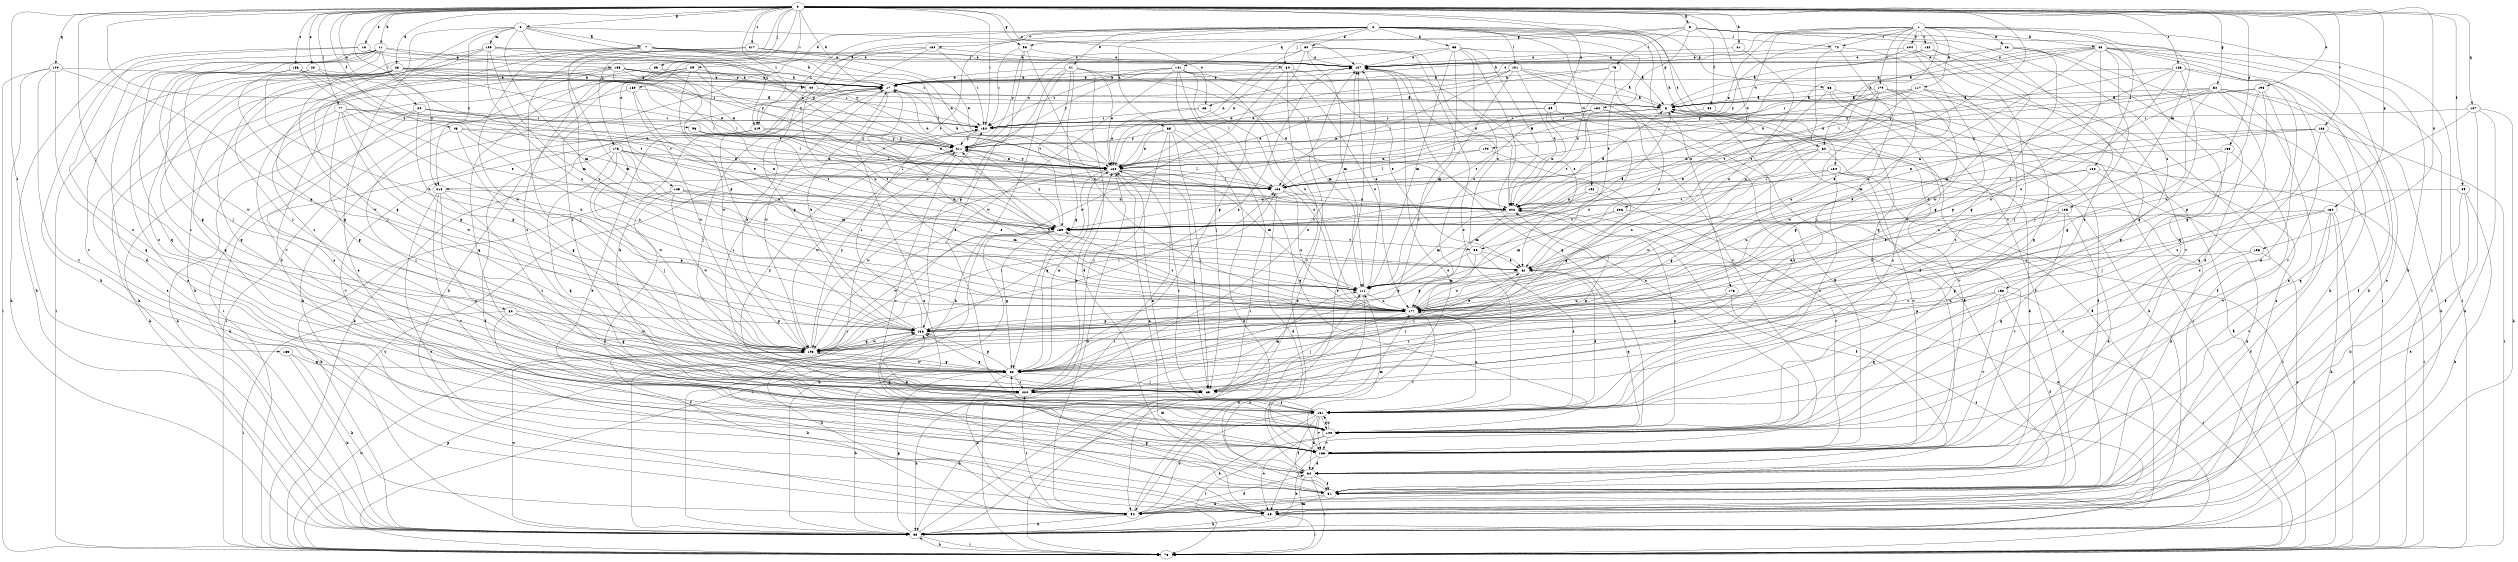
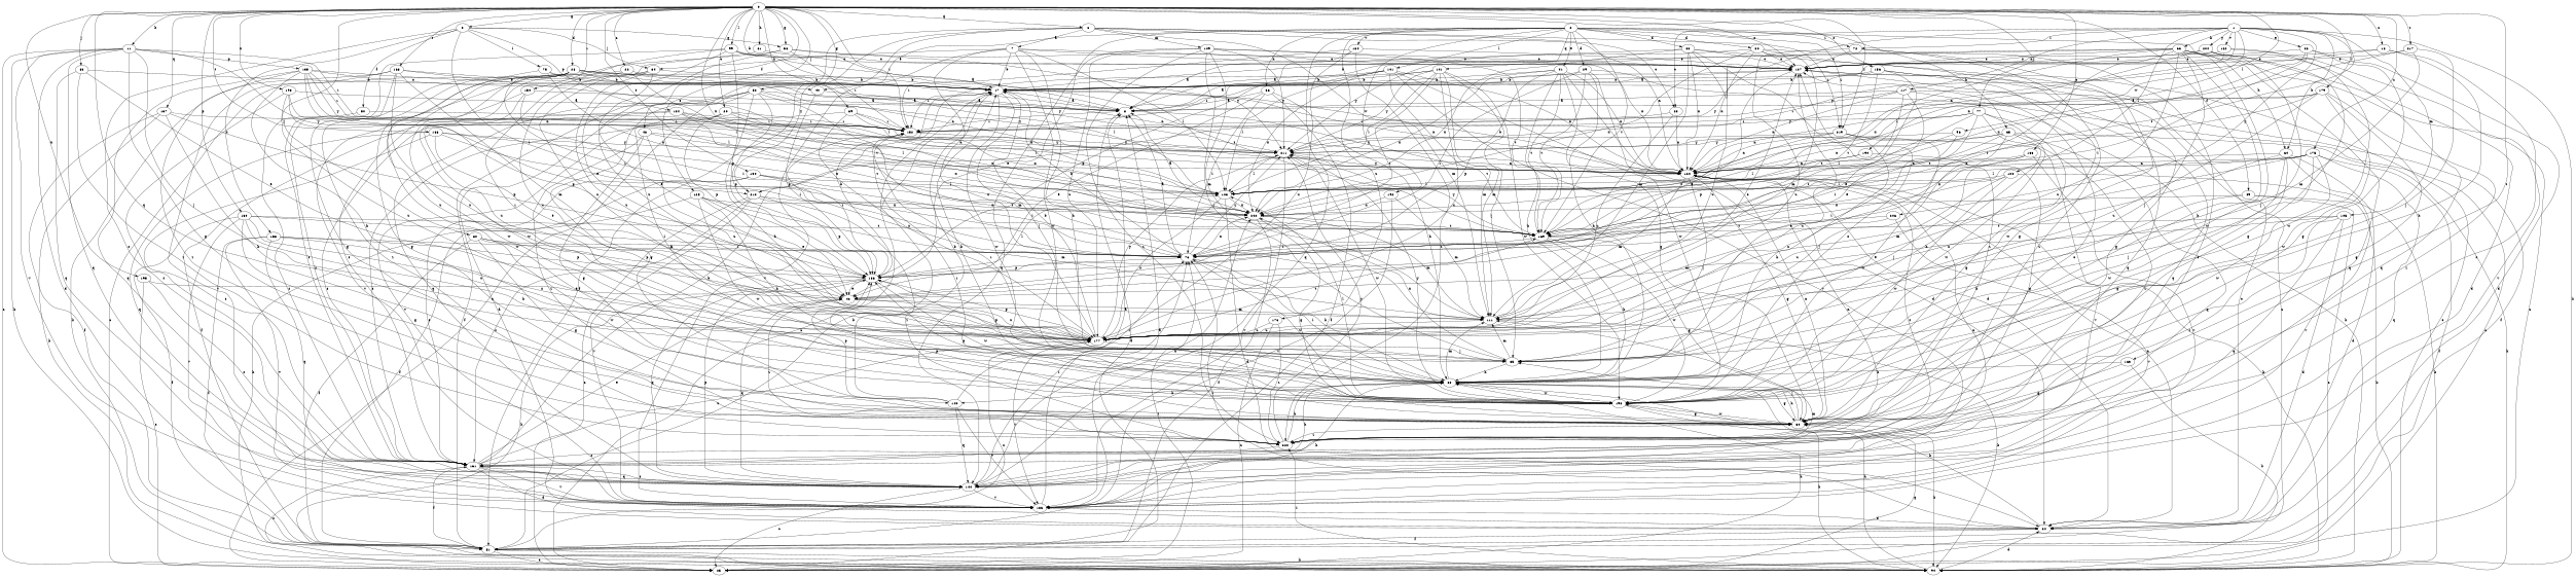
  strict digraph {
    0
    3
    6
    11
    17
    18
    20
    22
    28
    48
    49
    52
    58
    61
    77
    80
    83
    89
    96
    99
    125
    127
    130
    133
    137
    140
    150
    152
    154
    156
    163
    166
    168
    169
    175
    195
    198
    202
    217
    219
    50
    75
    76
    84
    134
    158
    161
    23
    120
    210
    7
    25
    51
    109
    111
    94
    144
    186
    34
    60
    85
    135
    193
    8
    68
    211
    103
    136
    177
    220
    42
    1
    38
    63
    64
    72
    100
    105
    117
    179
    182
    190
    204
    206
    2
    29
    30
    33
    40
    41
    65
    66
    101
    141
    176
    184
    192
    0 -> 3 [label=a]
    0 -> 6 [label=a]
    0 -> 11 [label=b]
    0 -> 17 [label=b]
    0 -> 18 [label=c]
    0 -> 20 [label=c]
    0 -> 22 [label=c]
    0 -> 28 [label=d]
    0 -> 48 [label=f]
    0 -> 49 [label=f]
    0 -> 52 [label=g]
    0 -> 58 [label=g]
    0 -> 61 [label=h]
    0 -> 77 [label=j]
    0 -> 80 [label=j]
    0 -> 83 [label=j]
    0 -> 89 [label=k]
    0 -> 96 [label=l]
    0 -> 99 [label=l]
    0 -> 125 [label=o]
    0 -> 127 [label=o]
    0 -> 130 [label=p]
    0 -> 133 [label=p]
    0 -> 137 [label=q]
    0 -> 140 [label=q]
    0 -> 150 [label=r]
    0 -> 152 [label=r]
    0 -> 154 [label=s]
    0 -> 156 [label=s]
    0 -> 163 [label=t]
    0 -> 166 [label=t]
    0 -> 168 [label=t]
    0 -> 169 [label=t]
    0 -> 175 [label=u]
    0 -> 195 [label=x]
    0 -> 198 [label=x]
    0 -> 202 [label=x]
    0 -> 217 [label=z]
    0 -> 219 [label=z]
    3 -> 58 [label=g]
    3 -> 50 [label=f]
    3 -> 75 [label=i]
    3 -> 76 [label=i]
    3 -> 84 [label=j]
    3 -> 134 [label=p]
    3 -> 158 [label=s]
    3 -> 161 [label=s]
    6 -> 219 [label=z]
    6 -> 23 [label=c]
    6 -> 120 [label=n]
    6 -> 210 [label=y]
    6 -> 7 [label=a]
    6 -> 25 [label=c]
    6 -> 51 [label=f]
    6 -> 109 [label=m]
    6 -> 111 [label=m]
    11 -> 152 [label=r]
    11 -> 210 [label=y]
    11 -> 25 [label=c]
    11 -> 94 [label=k]
    11 -> 144 [label=q]
    11 -> 186 [label=v]
    11 -> 34 [label=d]
    11 -> 60 [label=g]
    11 -> 85 [label=j]
    11 -> 135 [label=p]
    17 -> 127 [label=o]
    17 -> 120 [label=n]
    17 -> 25 [label=c]
    17 -> 85 [label=j]
    17 -> 193 [label=w]
    17 -> 8 [label=a]
    18 -> 127 [label=o]
    18 -> 161 [label=s]
    18 -> 68 [label=h]
    18 -> 211 [label=y]
    20 -> 152 [label=r]
    20 -> 202 [label=x]
    20 -> 161 [label=s]
    20 -> 68 [label=h]
    20 -> 103 [label=l]
    20 -> 136 [label=p]
    22 -> 17 [label=b]
    22 -> 169 [label=t]
    22 -> 193 [label=w]
    22 -> 177 [label=u]
    28 -> 17 [label=b]
    28 -> 76 [label=i]
    28 -> 161 [label=s]
    28 -> 120 [label=n]
    28 -> 25 [label=c]
    28 -> 60 [label=g]
    28 -> 8 [label=a]
    28 -> 211 [label=y]
    28 -> 103 [label=l]
    28 -> 220 [label=z]
    48 -> 202 [label=x]
    48 -> 60 [label=g]
    48 -> 211 [label=y]
    48 -> 177 [label=u]
    48 -> 220 [label=z]
    49 -> 202 [label=x]
    49 -> 25 [label=c]
    49 -> 94 [label=k]
    49 -> 68 [label=h]
    52 -> 51 [label=f]
    52 -> 111 [label=m]
    52 -> 144 [label=q]
    52 -> 34 [label=d]
    52 -> 60 [label=g]
    52 -> 8 [label=a]
    52 -> 68 [label=h]
    52 -> 211 [label=y]
    52 -> 136 [label=p]
    58 -> 127 [label=o]
    58 -> 152 [label=r]
    58 -> 161 [label=s]
    58 -> 211 [label=y]
    58 -> 177 [label=u]
    61 -> 127 [label=o]
    61 -> 177 [label=u]
    77 -> 152 [label=r]
    77 -> 120 [label=n]
    77 -> 60 [label=g]
    77 -> 193 [label=w]
    77 -> 68 [label=h]
    77 -> 136 [label=p]
    77 -> 177 [label=u]
    80 -> 76 [label=i]
    80 -> 51 [label=f]
    80 -> 60 [label=g]
    80 -> 193 [label=w]
    80 -> 136 [label=p]
    83 -> 17 [label=b]
    83 -> 144 [label=q]
    83 -> 220 [label=z]
    83 -> 42 [label=e]
    89 -> 152 [label=r]
    89 -> 202 [label=x]
    89 -> 120 [label=n]
    89 -> 186 [label=v]
    89 -> 177 [label=u]
    96 -> 169 [label=t]
    96 -> 211 [label=y]
    96 -> 103 [label=l]
    99 -> 127 [label=o]
-   169 -> 99 [label=t]
+   99 -> 169 [label=t]
    99 -> 161 [label=s]
    99 -> 85 [label=r]
    99 -> 8 [label=a]
    99 -> 136 [label=p]
    99 -> 42 [label=e]
    125 -> 202 [label=x]
    125 -> 51 [label=f]
    125 -> 111 [label=m]
    125 -> 193 [label=w]
    125 -> 68 [label=h]
    125 -> 42 [label=e]
    127 -> 17 [label=b]
    127 -> 144 [label=q]
    127 -> 42 [label=e]
    130 -> 169 [label=t]
    130 -> 76 [label=i]
    130 -> 51 [label=f]
    130 -> 186 [label=v]
    130 -> 60 [label=g]
    130 -> 68 [label=h]
    130 -> 177 [label=u]
    133 -> 120 [label=n]
    133 -> 186 [label=v]
    133 -> 85 [label=j]
    133 -> 177 [label=u]
    137 -> 152 [label=r]
    137 -> 51 [label=f]
    137 -> 94 [label=k]
    137 -> 68 [label=h]
    137 -> 136 [label=p]
    140 -> 17 [label=b]
    140 -> 76 [label=i]
    140 -> 144 [label=q]
    140 -> 186 [label=v]
-   140 -> 68 [label=h]
+   68 -> 140 [label=h]
    140 -> 136 [label=p]
    150 -> 76 [label=i]
    150 -> 193 [label=w]
    150 -> 8 [label=a]
    150 -> 177 [label=u]
    152 -> 211 [label=y]
    154 -> 169 [label=t]
    154 -> 76 [label=i]
    154 -> 161 [label=s]
    154 -> 94 [label=k]
    154 -> 103 [label=l]
    156 -> 17 [label=b]
    156 -> 152 [label=r]
    156 -> 169 [label=t]
    156 -> 60 [label=g]
    156 -> 193 [label=w]
    156 -> 42 [label=e]
    163 -> 94 [label=k]
    163 -> 60 [label=g]
    163 -> 68 [label=h]
    166 -> 202 [label=x]
    166 -> 76 [label=i]
    166 -> 161 [label=s]
    166 -> 144 [label=q]
    166 -> 211 [label=y]
    166 -> 42 [label=e]
    168 -> 17 [label=b]
    168 -> 111 [label=m]
    168 -> 94 [label=k]
    168 -> 186 [label=v]
    168 -> 60 [label=g]
    168 -> 103 [label=l]
    168 -> 177 [label=u]
    169 -> 76 [label=i]
    169 -> 60 [label=g]
    169 -> 193 [label=w]
    169 -> 68 [label=h]
    169 -> 211 [label=y]
    175 -> 202 [label=x]
    175 -> 120 [label=n]
    175 -> 51 [label=f]
    175 -> 111 [label=m]
    175 -> 144 [label=q]
    175 -> 85 [label=j]
    175 -> 193 [label=w]
    175 -> 103 [label=l]
    195 -> 161 [label=s]
    195 -> 25 [label=c]
    195 -> 42 [label=e]
    198 -> 161 [label=s]
    198 -> 8 [label=a]
    198 -> 103 [label=l]
    198 -> 136 [label=p]
    198 -> 177 [label=u]
    202 -> 169 [label=t]
    202 -> 51 [label=f]
    202 -> 111 [label=m]
    202 -> 60 [label=g]
    202 -> 8 [label=a]
    217 -> 127 [label=o]
    217 -> 120 [label=n]
    217 -> 111 [label=m]
    217 -> 85 [label=j]
    219 -> 169 [label=t]
    219 -> 120 [label=n]
    219 -> 186 [label=v]
    219 -> 68 [label=h]
    219 -> 211 [label=y]
    50 -> 152 [label=r]
    50 -> 161 [label=s]
    75 -> 17 [label=b]
    75 -> 202 [label=x]
    75 -> 120 [label=n]
    75 -> 177 [label=u]
    76 -> 17 [label=b]
    76 -> 202 [label=x]
    76 -> 193 [label=w]
    76 -> 8 [label=a]
    76 -> 68 [label=h]
    76 -> 211 [label=y]
    76 -> 136 [label=p]
    84 -> 17 [label=b]
    84 -> 186 [label=v]
    84 -> 193 [label=w]
    84 -> 177 [label=u]
    84 -> 42 [label=e]
    134 -> 152 [label=r]
    134 -> 169 [label=t]
    134 -> 161 [label=s]
    134 -> 120 [label=n]
    134 -> 51 [label=f]
    134 -> 103 [label=l]
    158 -> 76 [label=i]
    158 -> 51 [label=f]
    158 -> 144 [label=q]
    158 -> 186 [label=v]
    158 -> 136 [label=p]
    158 -> 177 [label=u]
    161 -> 17 [label=b]
    161 -> 120 [label=s]
    161 -> 51 [label=f]
    161 -> 144 [label=q]
    161 -> 186 [label=v]
    161 -> 34 [label=d]
    161 -> 68 [label=h]
    161 -> 177 [label=u]
    161 -> 42 [label=e]
    23 -> 152 [label=r]
    23 -> 120 [label=n]
    23 -> 177 [label=u]
    120 -> 17 [label=b]
    120 -> 111 [label=m]
    120 -> 94 [label=k]
    120 -> 60 [label=g]
    120 -> 85 [label=j]
-   120 -> 193 [label=w]
+   219 -> 193 [label=w]
    120 -> 211 [label=y]
    120 -> 103 [label=l]
    210 -> 202 [label=x]
    210 -> 161 [label=s]
    210 -> 25 [label=c]
    210 -> 186 [label=v]
    210 -> 136 [label=p]
    210 -> 220 [label=z]
    7 -> 17 [label=b]
    7 -> 127 [label=o]
    7 -> 84 [label=j]
    7 -> 120 [label=n]
    7 -> 186 [label=v]
    7 -> 193 [label=w]
    7 -> 68 [label=h]
    7 -> 103 [label=l]
    7 -> 177 [label=u]
    25 -> 76 [label=i]
    25 -> 60 [label=g]
    25 -> 8 [label=a]
    25 -> 68 [label=h]
    51 -> 17 [label=b]
    51 -> 25 [label=c]
    51 -> 94 [label=k]
    51 -> 8 [label=a]
    51 -> 177 [label=u]
    109 -> 127 [label=o]
    109 -> 169 [label=t]
    109 -> 111 [label=m]
    109 -> 144 [label=q]
    109 -> 85 [label=j]
    109 -> 211 [label=y]
    109 -> 177 [label=u]
    109 -> 220 [label=z]
    111 -> 127 [label=o]
    111 -> 94 [label=k]
    111 -> 177 [label=u]
    94 -> 127 [label=o]
    94 -> 161 [label=s]
    94 -> 34 [label=d]
    94 -> 68 [label=h]
    94 -> 220 [label=z]
    144 -> 202 [label=x]
    144 -> 76 [label=i]
    144 -> 161 [label=s]
    144 -> 120 [label=n]
    144 -> 25 [label=c]
    144 -> 186 [label=v]
    144 -> 136 [label=p]
    186 -> 111 [label=m]
    186 -> 34 [label=d]
    186 -> 8 [label=a]
    186 -> 68 [label=h]
    34 -> 127 [label=o]
    34 -> 76 [label=i]
    34 -> 120 [label=n]
    34 -> 51 [label=f]
    34 -> 68 [label=h]
    60 -> 152 [label=r]
    60 -> 120 [label=n]
    60 -> 94 [label=k]
    60 -> 85 [label=j]
    60 -> 193 [label=w]
    60 -> 68 [label=h]
    60 -> 136 [label=p]
    60 -> 220 [label=z]
    85 -> 202 [label=x]
    85 -> 111 [label=m]
    85 -> 68 [label=h]
    85 -> 136 [label=p]
    135 -> 17 [label=b]
    135 -> 152 [label=r]
    135 -> 120 [label=n]
    135 -> 144 [label=q]
    135 -> 68 [label=h]
    135 -> 211 [label=y]
    135 -> 103 [label=l]
    135 -> 220 [label=z]
    135 -> 40 [label=o]
    193 -> 17 [label=b]
    193 -> 127 [label=o]
    193 -> 94 [label=k]
    193 -> 60 [label=g]
    193 -> 211 [label=y]
    193 -> 103 [label=l]
    193 -> 136 [label=p]
    8 -> 152 [label=r]
    8 -> 169 [label=t]
    68 -> 127 [label=o]
    68 -> 152 [label=r]
    68 -> 76 [label=i]
    68 -> 111 [label=m]
    68 -> 60 [label=g]
    68 -> 193 [label=w]
    211 -> 120 [label=n]
    211 -> 186 [label=v]
    211 -> 193 [label=w]
    211 -> 103 [label=l]
    103 -> 202 [label=x]
    103 -> 34 [label=d]
    103 -> 177 [label=u]
    136 -> 17 [label=b]
    136 -> 152 [label=r]
    136 -> 94 [label=k]
    136 -> 144 [label=q]
    136 -> 193 [label=w]
    136 -> 103 [label=l]
    136 -> 42 [label=e]
    177 -> 17 [label=b]
    177 -> 169 [label=t]
    177 -> 186 [label=v]
    177 -> 85 [label=j]
    177 -> 211 [label=y]
    177 -> 136 [label=p]
    220 -> 127 [label=o]
    220 -> 161 [label=s]
    220 -> 120 [label=n]
    220 -> 68 [label=h]
    220 -> 211 [label=y]
    42 -> 111 [label=m]
    42 -> 144 [label=q]
    42 -> 177 [label=u]
    42 -> 220 [label=z]
    1 -> 23 [label=c]
    1 -> 120 [label=n]
    1 -> 210 [label=y]
    1 -> 94 [label=k]
    1 -> 38 [label=e]
    1 -> 63 [label=h]
    1 -> 64 [label=h]
    1 -> 72 [label=i]
    1 -> 100 [label=l]
    1 -> 105 [label=m]
    1 -> 117 [label=n]
    1 -> 179 [label=v]
    1 -> 182 [label=v]
    1 -> 190 [label=w]
    1 -> 204 [label=y]
    1 -> 206 [label=y]
    38 -> 127 [label=o]
    38 -> 202 [label=x]
    38 -> 76 [label=i]
    38 -> 34 [label=d]
    38 -> 60 [label=g]
    63 -> 17 [label=b]
    63 -> 127 [label=o]
    63 -> 202 [label=x]
    63 -> 76 [label=i]
    63 -> 25 [label=c]
    63 -> 144 [label=q]
    63 -> 34 [label=d]
    63 -> 85 [label=j]
    63 -> 193 [label=w]
    63 -> 8 [label=a]
    63 -> 68 [label=h]
    63 -> 177 [label=u]
    64 -> 120 [label=n]
    64 -> 186 [label=v]
    64 -> 34 [label=d]
    64 -> 60 [label=g]
    64 -> 193 [label=w]
    64 -> 177 [label=u]
    72 -> 127 [label=o]
    72 -> 144 [label=q]
    72 -> 177 [label=u]
    72 -> 220 [label=z]
    100 -> 76 [label=i]
    100 -> 94 [label=k]
    100 -> 193 [label=w]
    100 -> 103 [label=l]
    100 -> 177 [label=u]
    105 -> 169 [label=t]
    105 -> 144 [label=q]
    105 -> 34 [label=d]
    105 -> 220 [label=z]
    105 -> 42 [label=e]
    117 -> 152 [label=r]
    117 -> 169 [label=t]
    117 -> 120 [label=n]
    117 -> 25 [label=c]
    117 -> 51 [label=f]
    117 -> 8 [label=a]
    117 -> 42 [label=e]
    179 -> 169 [label=t]
    179 -> 60 [label=g]
    179 -> 193 [label=w]
    179 -> 8 [label=a]
    179 -> 211 [label=y]
    179 -> 177 [label=u]
    179 -> 220 [label=z]
    182 -> 127 [label=o]
    182 -> 186 [label=v]
    182 -> 193 [label=w]
    182 -> 8 [label=a]
    190 -> 120 [label=n]
    190 -> 60 [label=g]
    190 -> 103 [label=l]
    204 -> 127 [label=o]
    204 -> 144 [label=q]
    204 -> 60 [label=g]
    204 -> 85 [label=j]
    204 -> 103 [label=l]
    206 -> 169 [label=t]
    206 -> 111 [label=m]
    206 -> 186 [label=v]
    2 -> 169 [label=t]
    2 -> 219 [label=z]
    2 -> 144 [label=q]
    2 -> 42 [label=e]
    2 -> 64 [label=h]
    2 -> 72 [label=i]
    2 -> 29 [label=d]
    2 -> 30 [label=d]
    2 -> 33 [label=d]
    2 -> 40 [label=e]
    2 -> 41 [label=e]
    2 -> 65 [label=h]
    2 -> 66 [label=h]
    2 -> 101 [label=l]
    2 -> 141 [label=q]
    2 -> 176 [label=u]
    2 -> 184 [label=v]
    2 -> 192 [label=w]
    29 -> 17 [label=b]
    29 -> 169 [label=t]
    29 -> 76 [label=i]
    29 -> 94 [label=k]
    29 -> 193 [label=w]
    29 -> 68 [label=h]
    30 -> 127 [label=o]
    30 -> 202 [label=x]
    30 -> 161 [label=s]
    30 -> 120 [label=n]
    30 -> 111 [label=m]
    30 -> 60 [label=g]
    30 -> 211 [label=y]
    33 -> 127 [label=o]
    33 -> 202 [label=x]
    33 -> 120 [label=n]
    33 -> 25 [label=c]
    33 -> 111 [label=m]
    33 -> 8 [label=a]
    33 -> 177 [label=u]
    33 -> 220 [label=z]
    40 -> 8 [label=a]
    40 -> 136 [label=p]
    41 -> 17 [label=b]
    41 -> 169 [label=t]
    41 -> 202 [label=x]
    41 -> 120 [label=n]
    41 -> 34 [label=d]
    41 -> 60 [label=g]
    41 -> 68 [label=h]
    41 -> 136 [label=p]
    65 -> 76 [label=i]
    65 -> 120 [label=n]
    65 -> 94 [label=k]
    65 -> 144 [label=q]
    65 -> 85 [label=j]
    65 -> 211 [label=y]
    65 -> 220 [label=z]
    66 -> 76 [label=i]
    66 -> 51 [label=f]
    66 -> 8 [label=a]
    66 -> 68 [label=h]
    66 -> 42 [label=e]
    101 -> 17 [label=b]
    101 -> 202 [label=x]
    101 -> 120 [label=n]
    101 -> 111 [label=m]
    101 -> 186 [label=v]
    101 -> 34 [label=d]
    101 -> 8 [label=a]
    101 -> 103 [label=l]
    141 -> 17 [label=b]
    141 -> 152 [label=r]
    141 -> 76 [label=i]
    141 -> 111 [label=m]
    141 -> 85 [label=j]
    141 -> 193 [label=w]
    141 -> 211 [label=y]
    141 -> 103 [label=l]
    141 -> 177 [label=u]
    176 -> 25 [label=c]
    176 -> 177 [label=u]
    176 -> 220 [label=z]
    184 -> 127 [label=o]
    184 -> 152 [label=r]
    184 -> 136 [label=p]
    184 -> 177 [label=u]
    184 -> 220 [label=z]
    192 -> 202 [label=x]
    192 -> 111 [label=m]
    192 -> 186 [label=v]
  }
